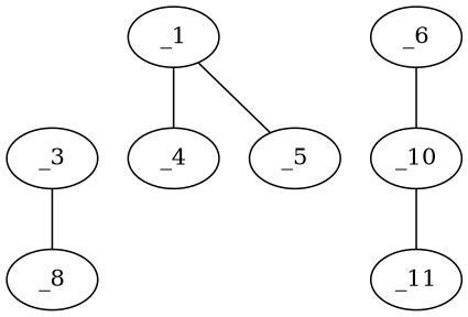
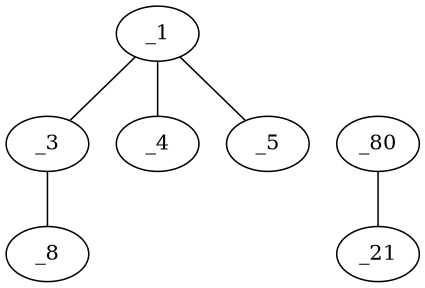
  graph {
    node [charge=0 chem=1 symbol="C  " x=2.866 y=-0.25]
    edge [valence=1]
    _1 [x=4.5981]
    _3 [chem=5 symbol="S  " x=5.4641 y=0.25]
    _4 [x=5.0981 y=-1.116]
    _5 [x=4.0981 y=0.616]
    _8 [chem=2 symbol="O  " x=4.9641 y=1.116]
-   _10 [x=2 y=-0.75]
-   _6
-   _11 [chem=2 symbol="O  " y=0.75]
+   _10 [x=2 y=-0.75 label=_80]
+   _11 [chem=2 symbol="O  " y=0.75 label=_21]
+   _1 -- _3
    _1 -- _4
    _1 -- _5
    _3 -- _8 [valence=2]
    _10 -- _11 [valence=2]
-   _6 -- _10
  }
